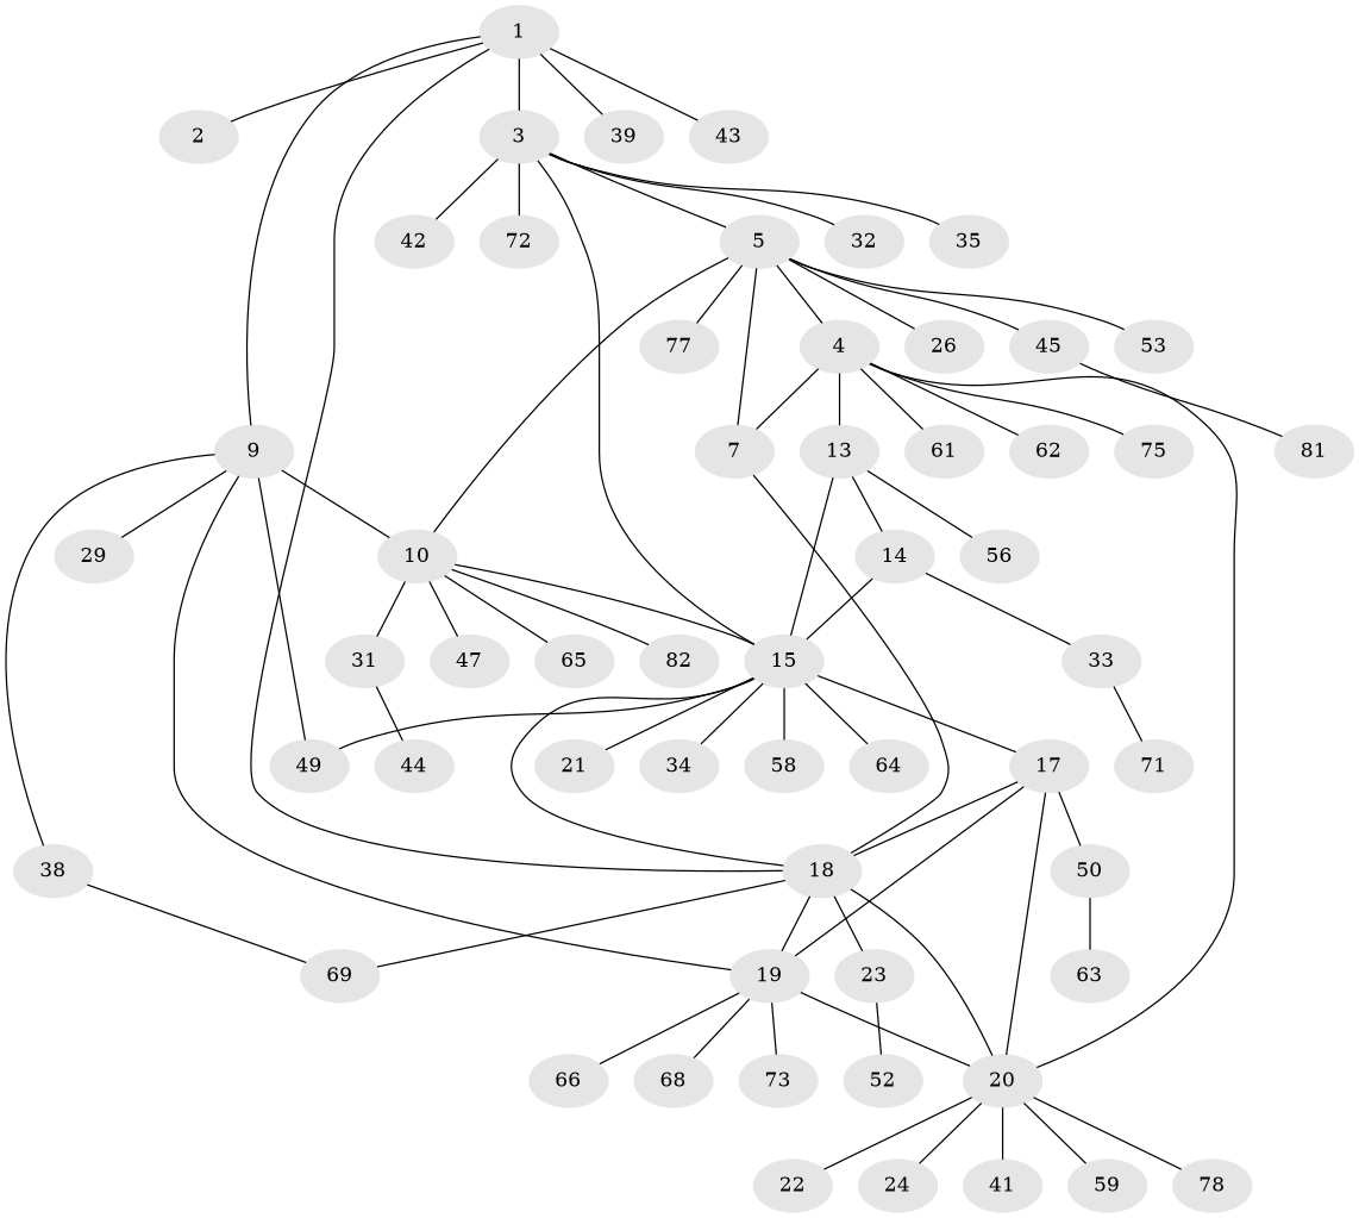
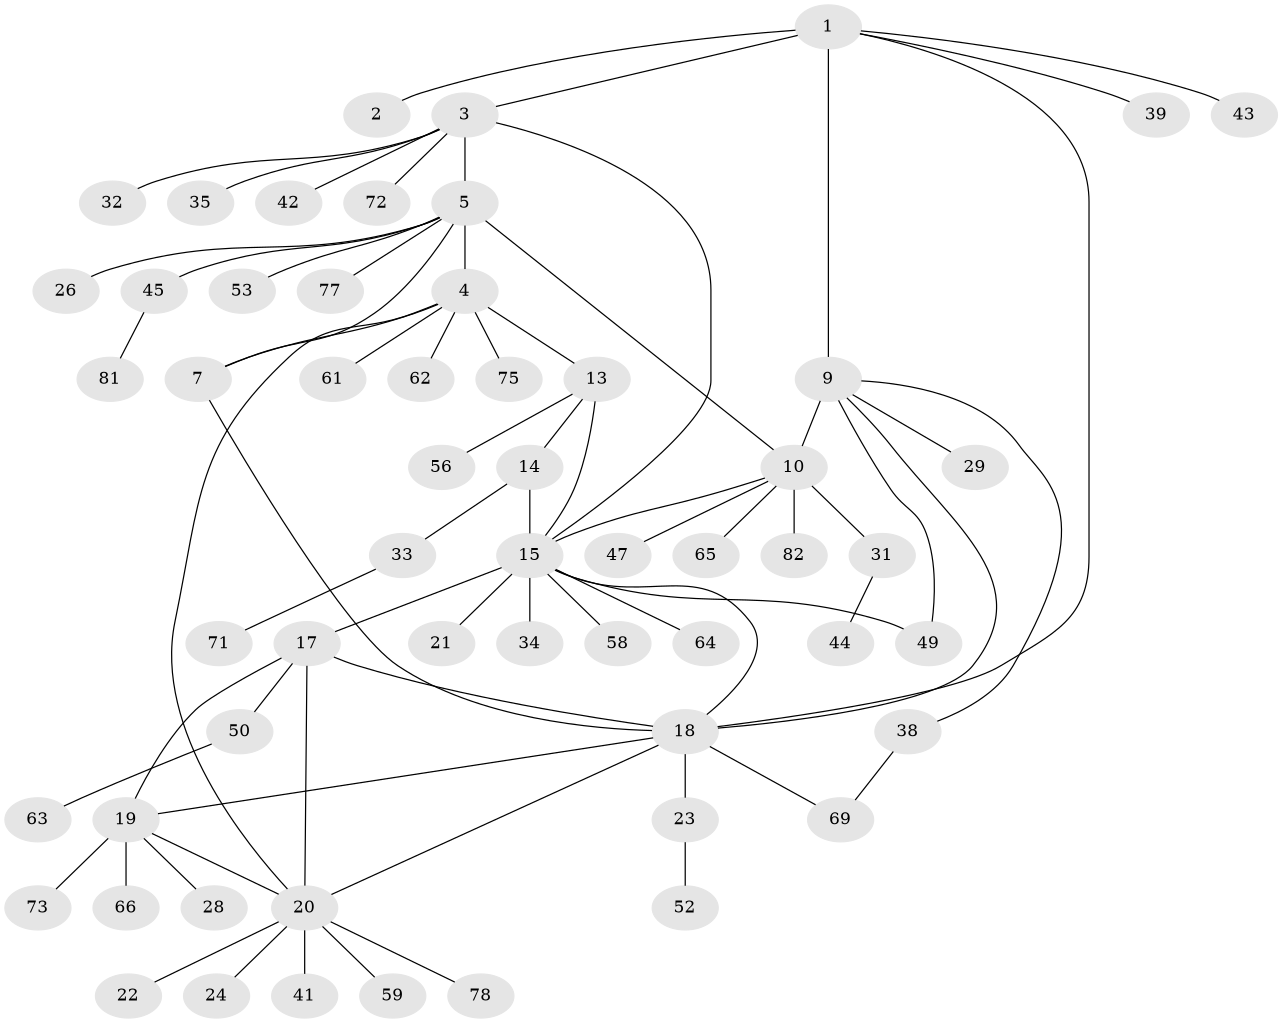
  graph {
    node [color=gray90 style=filled]
    1 [super="+60"]
    2 [super="+27"]
    3 [super="+4"]
    9 [super="+11"]
    18 [super="+28"]
    39
    43
    5 [super="+8"]
    15 [super="+16"]
    32 [super="+57"]
    35
    42
    72
    10 [super="+12"]
    19 [super="+37"]
    29
    38
    49
    20 [super="+46"]
    23
    69
    n22 [label=4 super="+79"]
    7 [super="+55"]
    26
    45 [super="+80"]
    53
    77
    17 [super="+40"]
    21
    34 [super="+51"]
    58
    64
    13 [super="+30"]
    61
    62
    75
    31 [super="+48"]
    47
    65
    82
    81
    14 [super="+25"]
    56 [super="+70"]
    22
    24
    41
    59
    78
    66
-   68 [super="+76"]
+   68 [super="+76" label=28]
    73
    44
    33 [super="+36"]
    71
    50 [super="+74"]
    63
    52 [super="+67"]
    1 -- 2
    1 -- 3 [weight=2]
    1 -- 9
    1 -- 18
    1 -- 39
    1 -- 43
    3 -- 5
    3 -- 15
    3 -- 32
    3 -- 35
    3 -- 42
    3 -- 72
    9 -- 10 [weight=4]
-   9 -- 19
+   9 -- 18
    9 -- 29
    9 -- 38
    9 -- 49
    18 -- 19
    18 -- 20
    18 -- 23
    18 -- 69
    5 -- 10
    5 -- n22 [weight=2]
    5 -- 7 [weight=2]
    5 -- 26
    5 -- 45
    5 -- 53
    5 -- 77
    15 -- 18
    15 -- 49
    15 -- 17
    15 -- 21
    15 -- 34
    15 -- 58
    15 -- 64
    10 -- 15
    10 -- 31
    10 -- 47
    10 -- 65
    10 -- 82
    19 -- 20
    19 -- 66
    19 -- 68
    19 -- 73
    38 -- 69
    20 -- 22
    20 -- 24
    20 -- 41
    20 -- 59
    20 -- 78
    23 -- 52
    n22 -- 20
    n22 -- 7
    n22 -- 13
    n22 -- 61
    n22 -- 62
    n22 -- 75
    7 -- 18
    45 -- 81
    17 -- 18
    17 -- 19
    17 -- 20
    17 -- 50
    13 -- 15 [weight=2]
    13 -- 14
    13 -- 56
    31 -- 44
    14 -- 15 [weight=2]
    14 -- 33
    33 -- 71
    50 -- 63
  }
